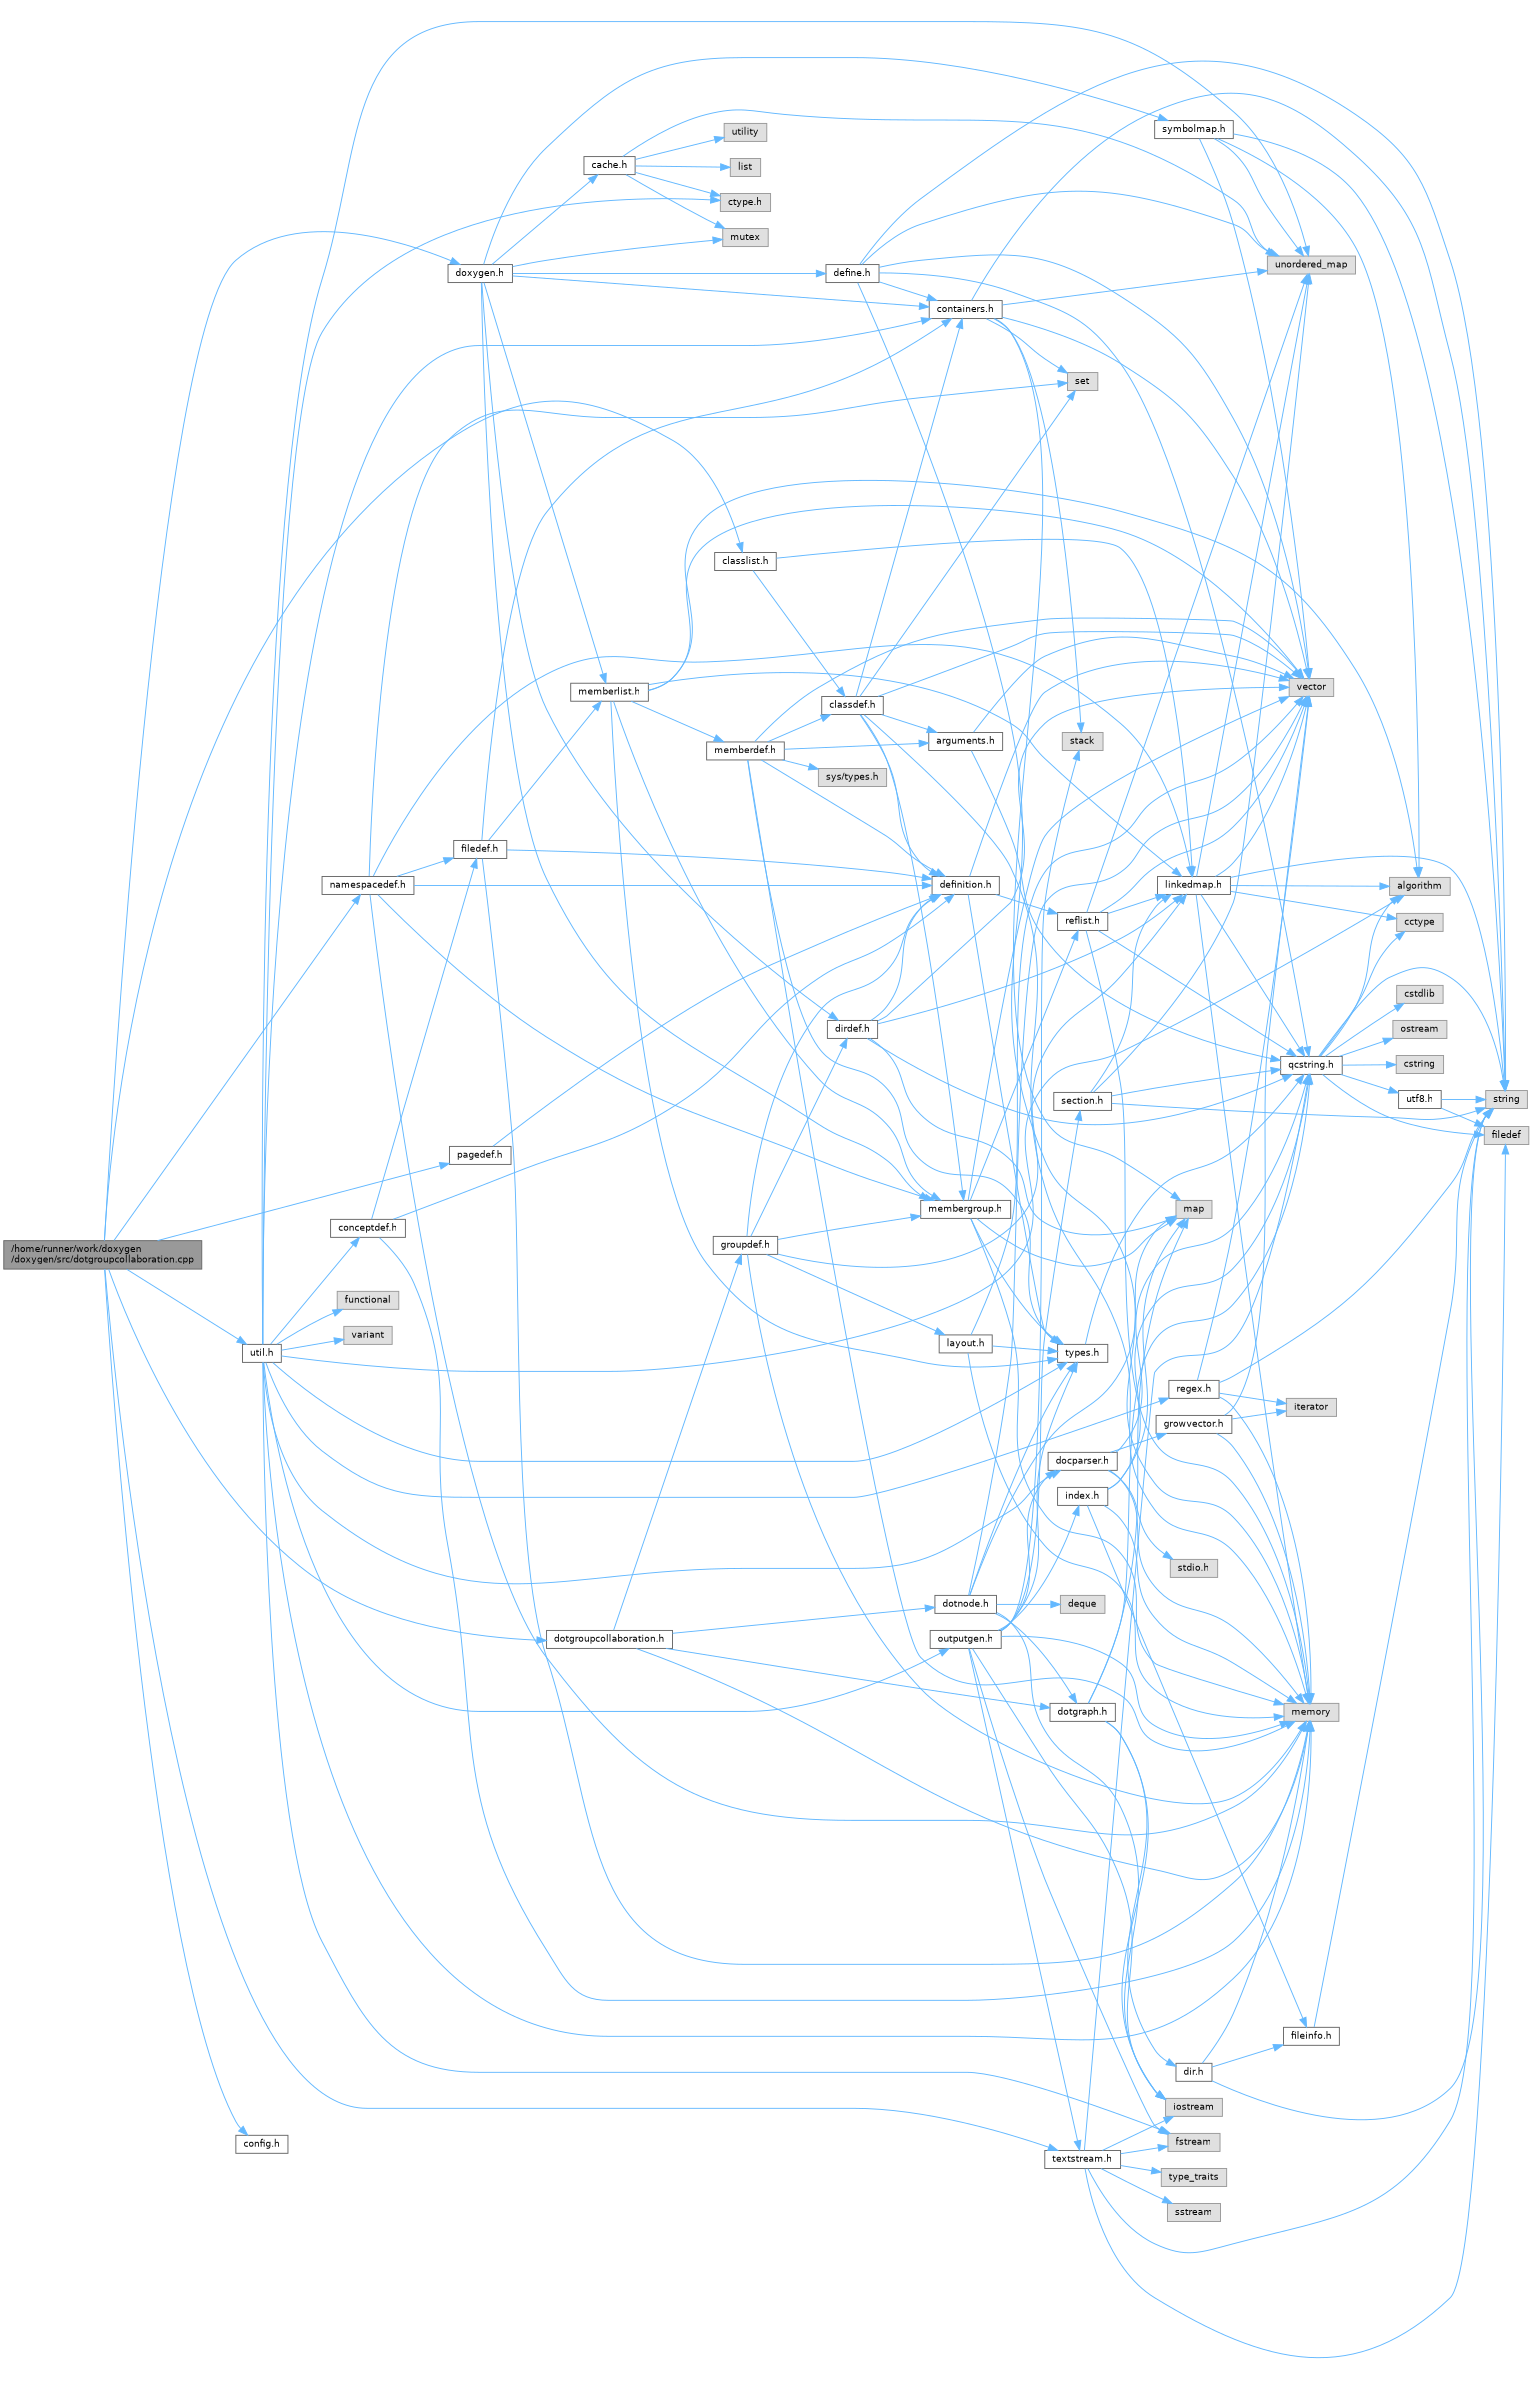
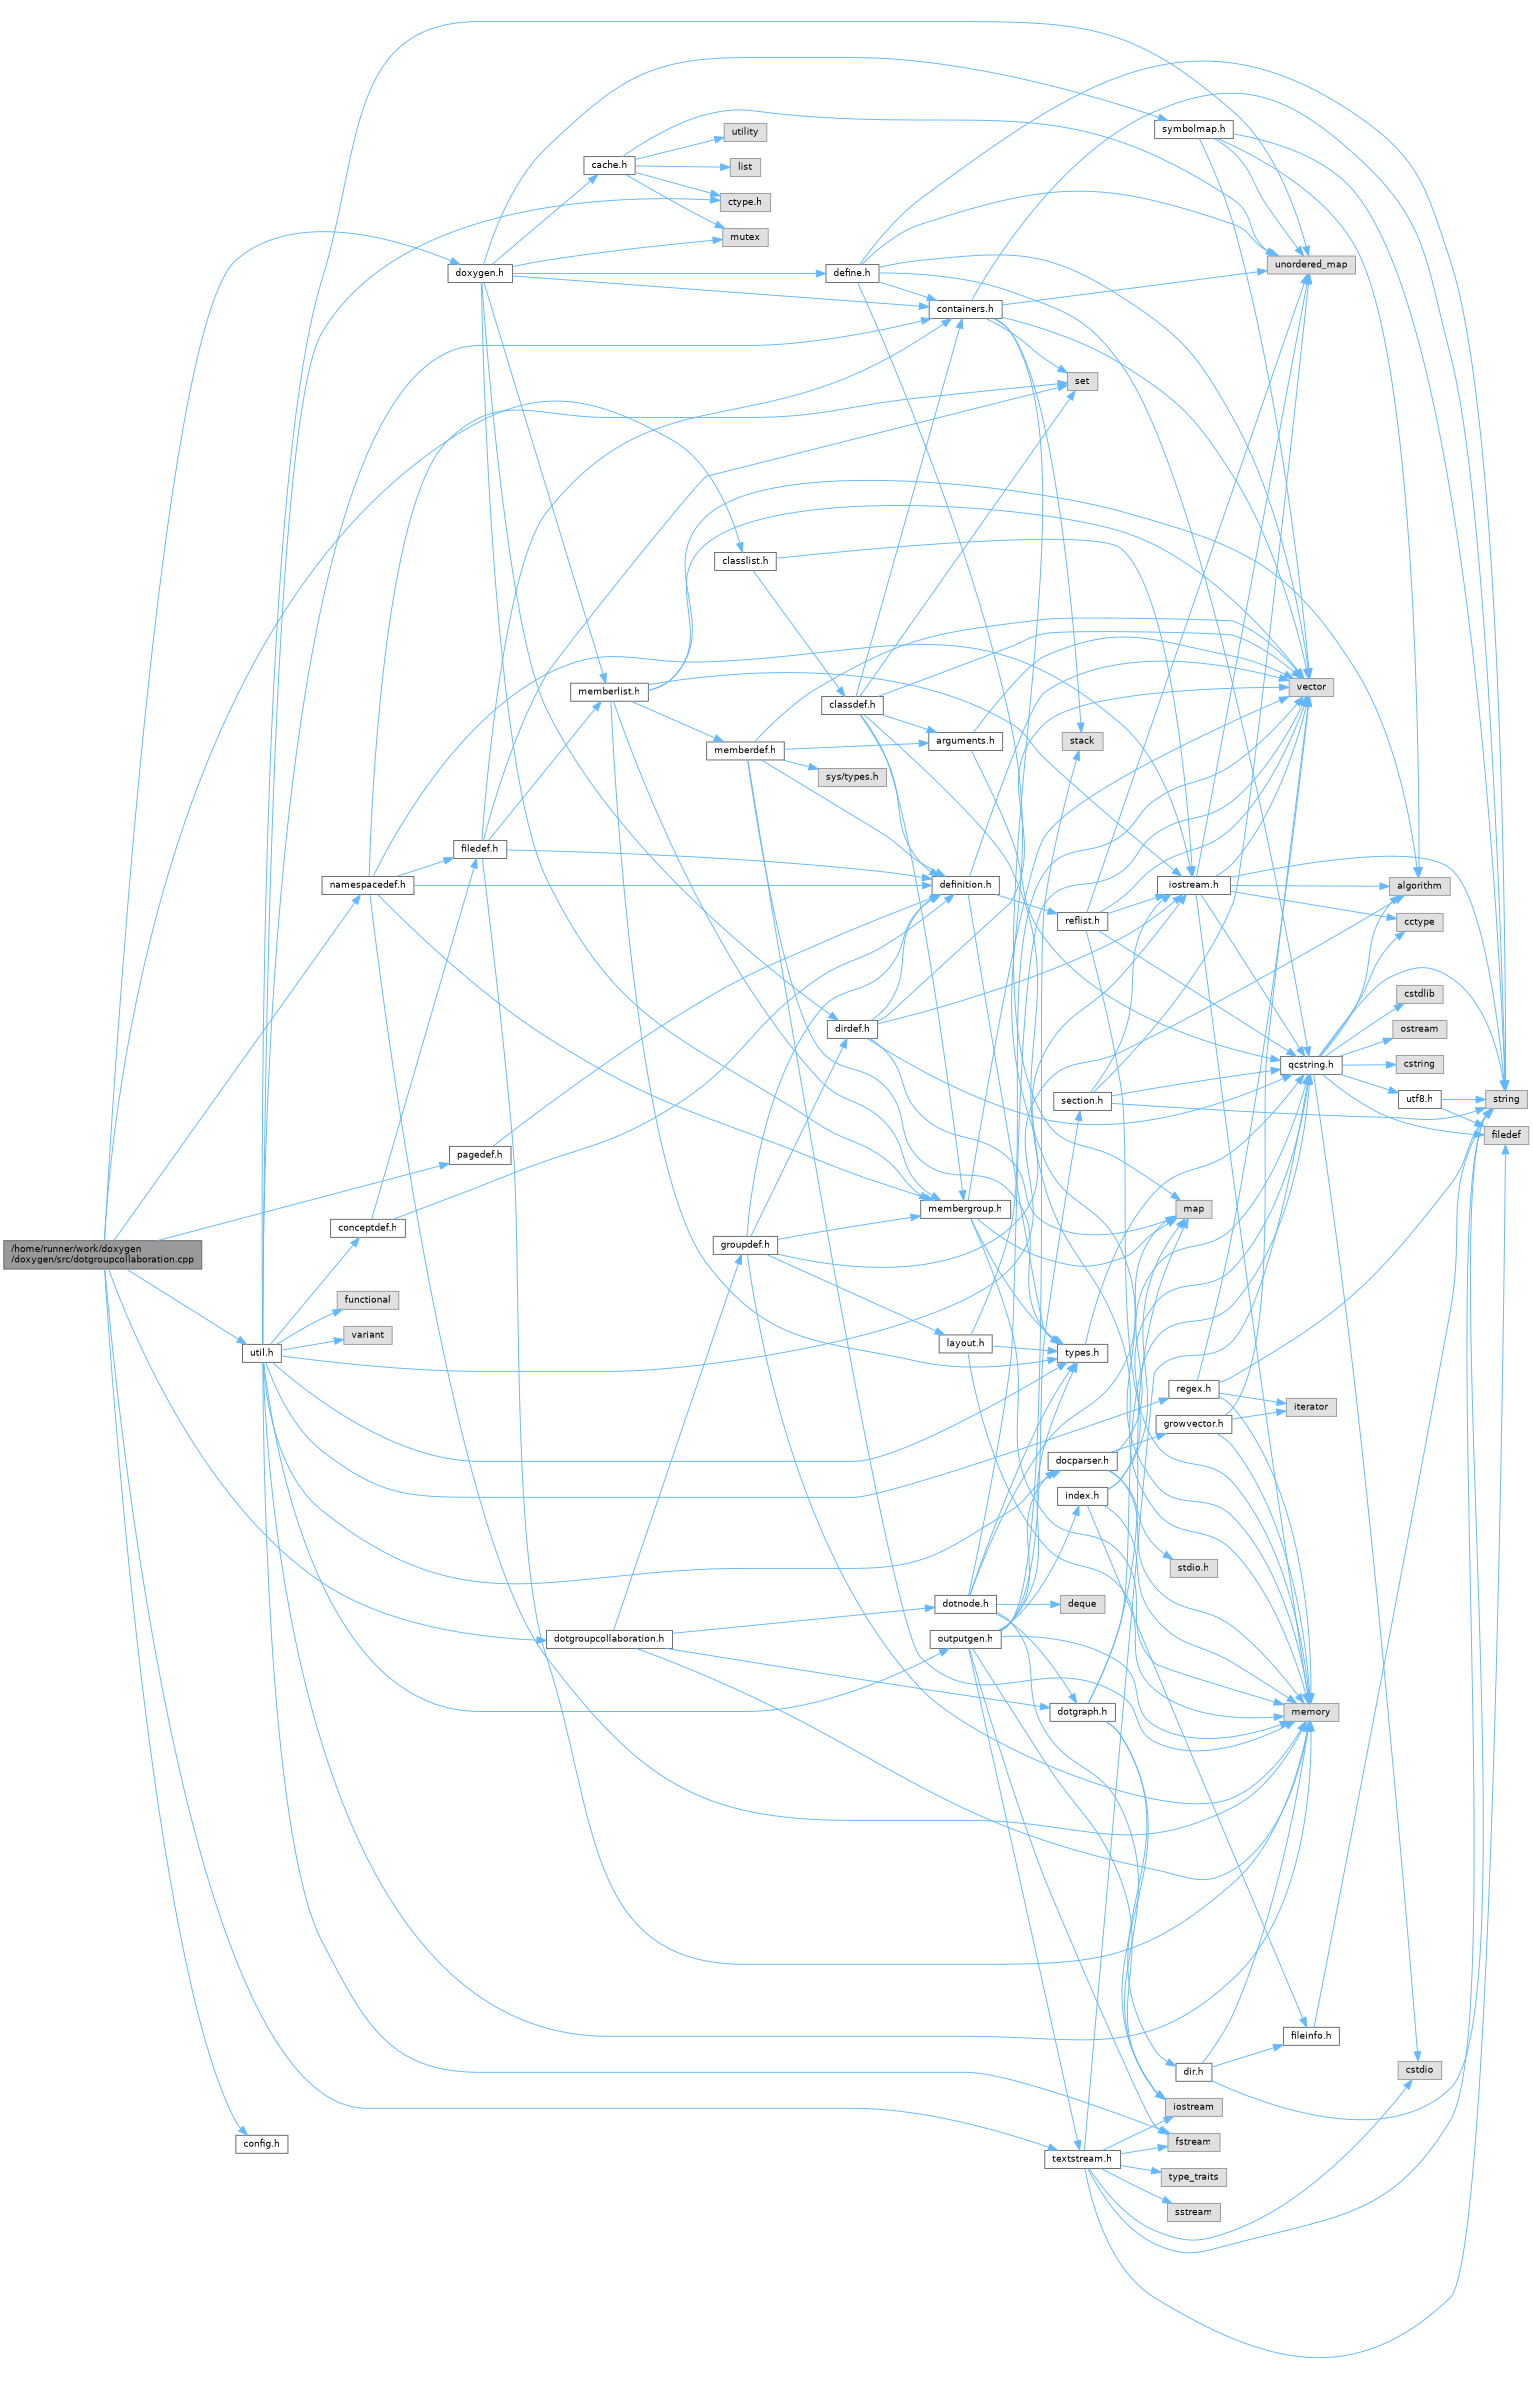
  digraph {
    rankdir=LR
    node [color=grey40 fillcolor=white fontname=Helvetica fontsize=10 shape=box style=filled]
    edge [color=steelblue1 fontname=Helvetica fontsize=10 labelfontname=Helvetica labelfontsize=10 style=solid]
    n1 [color=gray40 fillcolor=grey60 fontcolor=black height=0.2 label="/home/runner/work/doxygen\l/doxygen/src/dotgroupcollaboration.cpp" width=0.4]
    n2 [height=0.2 label="dotgroupcollaboration.h" width=0.4]
    n3 [height=0.2 label="classlist.h" width=0.4]
    n4 [height=0.2 label="doxygen.h" width=0.4]
    n5 [height=0.2 label="namespacedef.h" width=0.4]
    n6 [height=0.2 label="pagedef.h" width=0.4]
    n7 [height=0.2 label="util.h" width=0.4]
    n8 [height=0.2 label="textstream.h" width=0.4]
    n9 [height=0.2 label="config.h" width=0.4]
    n10 [color=grey60 fillcolor="#E0E0E0" height=0.2 label=memory width=0.4]
    n11 [height=0.2 label="dotnode.h" width=0.4]
    n12 [height=0.2 label="dotgraph.h" width=0.4]
    n13 [height=0.2 label="groupdef.h" width=0.4]
-   n14 [height=0.2 label="linkedmap.h" width=0.4]
+   n14 [height=0.2 label="iostream.h" width=0.4]
    n15 [height=0.2 label="classdef.h" width=0.4]
    n16 [height=0.2 label="dirdef.h" width=0.4]
    n17 [height=0.2 label="membergroup.h" width=0.4]
    n18 [height=0.2 label="containers.h" width=0.4]
    n19 [color=grey60 fillcolor="#E0E0E0" height=0.2 label=mutex width=0.4]
    n20 [height=0.2 label="memberlist.h" width=0.4]
    n21 [height=0.2 label="define.h" width=0.4]
    n22 [height=0.2 label="cache.h" width=0.4]
    n23 [height=0.2 label="symbolmap.h" width=0.4]
    n24 [height=0.2 label="definition.h" width=0.4]
    n25 [color=grey60 fillcolor="#E0E0E0" height=0.2 label=set width=0.4]
    n26 [height=0.2 label="filedef.h" width=0.4]
    n27 [height=0.2 label="types.h" width=0.4]
    n28 [color=grey60 fillcolor="#E0E0E0" height=0.2 label=algorithm width=0.4]
    n29 [color=grey60 fillcolor="#E0E0E0" height=0.2 label=unordered_map width=0.4]
    n30 [color=grey60 fillcolor="#E0E0E0" height=0.2 label="ctype.h" width=0.4]
    n31 [color=grey60 fillcolor="#E0E0E0" height=0.2 label=functional width=0.4]
    n32 [color=grey60 fillcolor="#E0E0E0" height=0.2 label=fstream width=0.4]
    n33 [color=grey60 fillcolor="#E0E0E0" height=0.2 label=variant width=0.4]
    n34 [height=0.2 label="docparser.h" width=0.4]
    n35 [height=0.2 label="outputgen.h" width=0.4]
    n36 [height=0.2 label="regex.h" width=0.4]
    n37 [height=0.2 label="conceptdef.h" width=0.4]
    n38 [color=grey60 fillcolor="#E0E0E0" height=0.2 label=iostream width=0.4]
    n39 [height=0.2 label="qcstring.h" width=0.4]
    n40 [color=grey60 fillcolor="#E0E0E0" height=0.2 label=string width=0.4]
+   n41 [color=grey60 fillcolor="#E0E0E0" height=0.2 label=cstdio width=0.4]
    n42 [color=grey60 fillcolor="#E0E0E0" height=0.2 label=filedef width=0.4]
    n43 [color=grey60 fillcolor="#E0E0E0" height=0.2 label=sstream width=0.4]
    n44 [color=grey60 fillcolor="#E0E0E0" height=0.2 label=type_traits width=0.4]
    n45 [color=grey60 fillcolor="#E0E0E0" height=0.2 label=vector width=0.4]
    n46 [color=grey60 fillcolor="#E0E0E0" height=0.2 label=map width=0.4]
    n47 [color=grey60 fillcolor="#E0E0E0" height=0.2 label=deque width=0.4]
    n48 [height=0.2 label="dir.h" width=0.4]
    n49 [height=0.2 label="layout.h" width=0.4]
    n50 [color=grey60 fillcolor="#E0E0E0" height=0.2 label=cctype width=0.4]
    n51 [color=grey60 fillcolor="#E0E0E0" height=0.2 label=cstring width=0.4]
    n52 [color=grey60 fillcolor="#E0E0E0" height=0.2 label=cstdlib width=0.4]
    n53 [color=grey60 fillcolor="#E0E0E0" height=0.2 label=ostream width=0.4]
    n54 [height=0.2 label="utf8.h" width=0.4]
    n55 [height=0.2 label="fileinfo.h" width=0.4]
    n56 [height=0.2 label="reflist.h" width=0.4]
    n57 [height=0.2 label="arguments.h" width=0.4]
    n58 [color=grey60 fillcolor="#E0E0E0" height=0.2 label=stack width=0.4]
    n59 [height=0.2 label="memberdef.h" width=0.4]
    n60 [color=grey60 fillcolor="#E0E0E0" height=0.2 label=list width=0.4]
    n61 [color=grey60 fillcolor="#E0E0E0" height=0.2 label=utility width=0.4]
    n62 [color=grey60 fillcolor="#E0E0E0" height=0.2 label="sys/types.h" width=0.4]
    n63 [color=grey60 fillcolor="#E0E0E0" height=0.2 label="stdio.h" width=0.4]
    n64 [height=0.2 label="growvector.h" width=0.4]
    n65 [height=0.2 label="index.h" width=0.4]
    n66 [height=0.2 label="section.h" width=0.4]
    n67 [color=grey60 fillcolor="#E0E0E0" height=0.2 label=iterator width=0.4]
    n1 -> n2
    n1 -> n3
    n1 -> n4
    n1 -> n5
    n1 -> n6
    n1 -> n7
    n1 -> n8
    n1 -> n9
    n2 -> n10
    n2 -> n11
    n2 -> n12
    n2 -> n13
    n3 -> n14
    n3 -> n15
    n4 -> n16
    n4 -> n17
    n4 -> n18
    n4 -> n19
    n4 -> n20
    n4 -> n21
    n4 -> n22
    n4 -> n23
    n5 -> n10
    n5 -> n14
    n5 -> n17
    n5 -> n24
    n5 -> n25
    n5 -> n26
    n6 -> n24
    n7 -> n10
    n7 -> n18
    n7 -> n27
    n7 -> n28
    n7 -> n29
    n7 -> n30
    n7 -> n31
    n7 -> n32
    n7 -> n33
    n7 -> n34
    n7 -> n35
    n7 -> n36
    n7 -> n37
    n8 -> n32
    n8 -> n38
    n8 -> n39
    n8 -> n40
+   n8 -> n41
    n8 -> n42
    n8 -> n43
    n8 -> n44
    n11 -> n12
    n11 -> n27
    n11 -> n38
    n11 -> n45
    n11 -> n46
    n11 -> n47
    n12 -> n38
    n12 -> n39
    n12 -> n46
    n12 -> n48
    n13 -> n10
    n13 -> n14
    n13 -> n16
    n13 -> n17
    n13 -> n24
    n13 -> n49
    n14 -> n10
    n14 -> n28
    n14 -> n29
    n14 -> n39
    n14 -> n40
    n14 -> n45
    n14 -> n50
    n15 -> n10
    n15 -> n17
    n15 -> n18
    n15 -> n24
    n15 -> n25
    n15 -> n45
    n15 -> n57
    n16 -> n14
    n16 -> n24
    n16 -> n39
    n16 -> n45
    n16 -> n46
    n17 -> n10
    n17 -> n27
    n17 -> n45
    n17 -> n46
-   n17 -> n56
    n18 -> n25
    n18 -> n29
    n18 -> n40
    n18 -> n45
    n18 -> n46
    n18 -> n58
    n20 -> n14
    n20 -> n17
    n20 -> n27
    n20 -> n28
    n20 -> n45
    n20 -> n59
    n21 -> n10
    n21 -> n18
    n21 -> n29
    n21 -> n39
    n21 -> n40
    n21 -> n45
    n22 -> n19
    n22 -> n29
    n22 -> n30
    n22 -> n60
    n22 -> n61
    n23 -> n28
    n23 -> n29
    n23 -> n40
    n23 -> n45
    n24 -> n27
    n24 -> n45
    n24 -> n56
    n26 -> n10
    n26 -> n18
    n26 -> n20
    n26 -> n24
+   n26 -> n25
    n27 -> n39
    n34 -> n10
    n34 -> n39
    n34 -> n63
    n34 -> n64
    n35 -> n8
    n35 -> n10
    n35 -> n27
    n35 -> n32
    n35 -> n34
    n35 -> n38
    n35 -> n58
    n35 -> n65
    n35 -> n66
    n36 -> n10
    n36 -> n40
    n36 -> n45
    n36 -> n67
-   n37 -> n10
    n37 -> n24
    n37 -> n26
    n39 -> n28
    n39 -> n40
+   n39 -> n41
    n39 -> n42
    n39 -> n50
    n39 -> n51
    n39 -> n52
    n39 -> n53
    n39 -> n54
    n48 -> n10
    n48 -> n40
    n48 -> n55
    n49 -> n10
    n49 -> n27
    n49 -> n45
    n54 -> n40
    n54 -> n42
    n55 -> n40
    n56 -> n10
    n56 -> n14
    n56 -> n29
    n56 -> n39
    n56 -> n45
    n57 -> n39
    n57 -> n45
    n59 -> n10
-   n59 -> n15
    n59 -> n24
    n59 -> n27
    n59 -> n45
    n59 -> n57
    n59 -> n62
    n64 -> n10
    n64 -> n45
    n64 -> n67
    n65 -> n10
    n65 -> n39
    n65 -> n46
    n65 -> n55
    n66 -> n14
    n66 -> n29
    n66 -> n39
    n66 -> n40
  }
